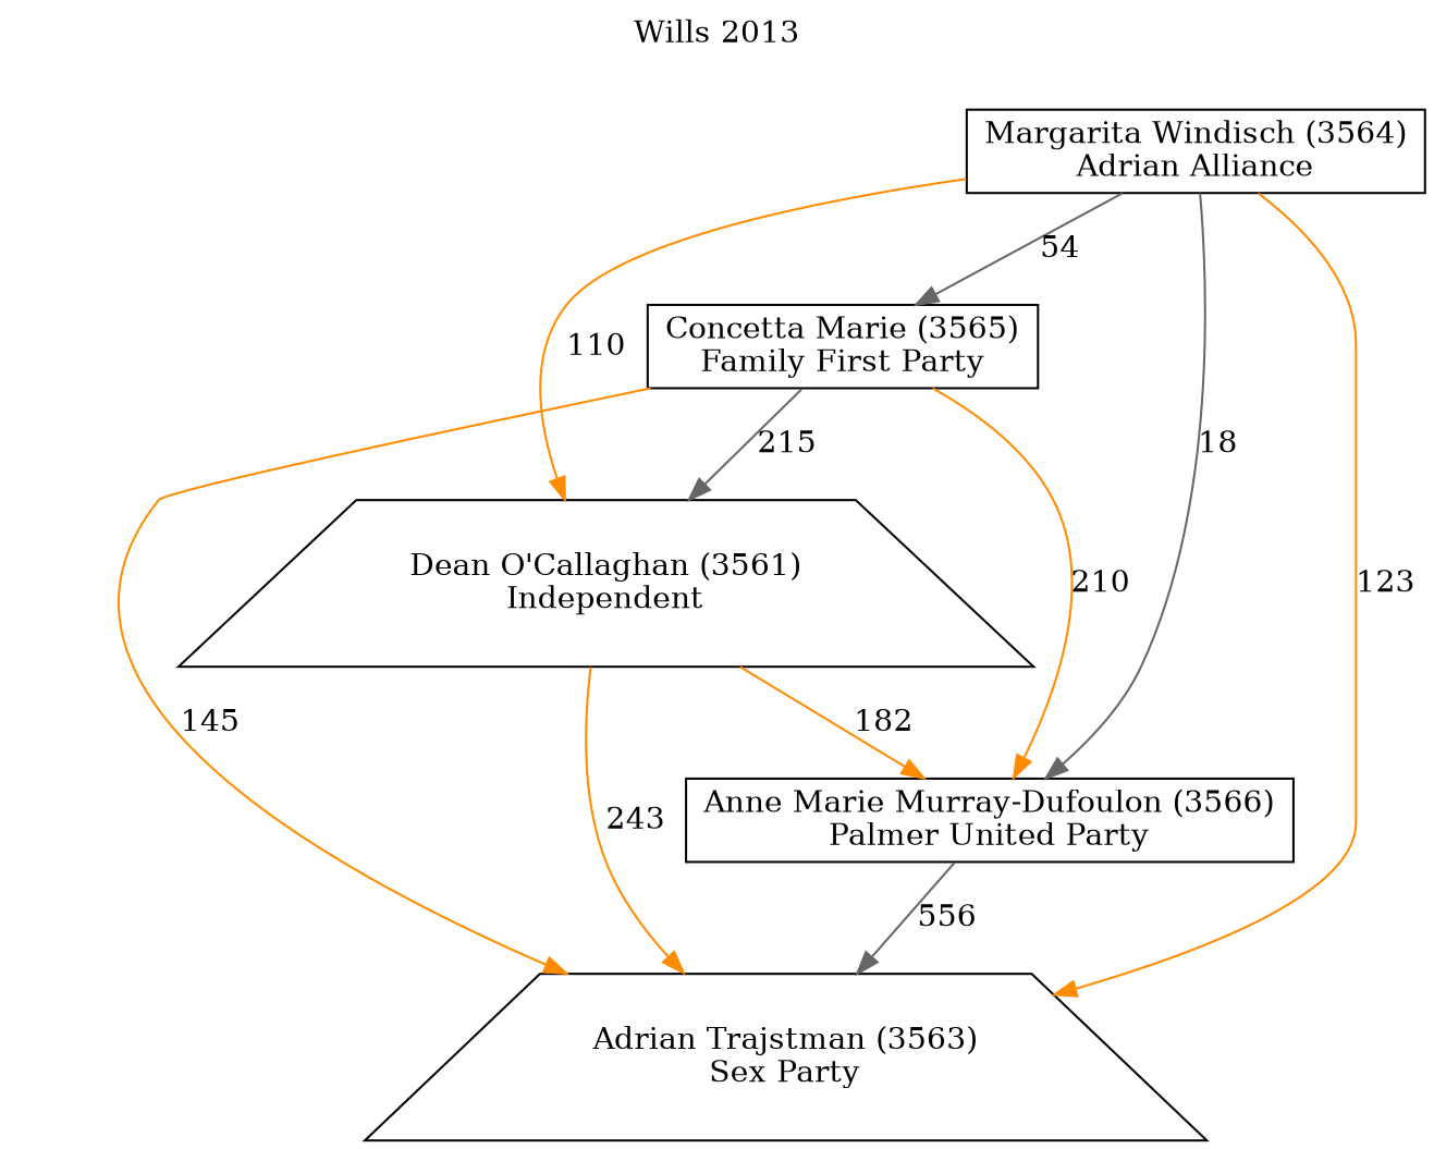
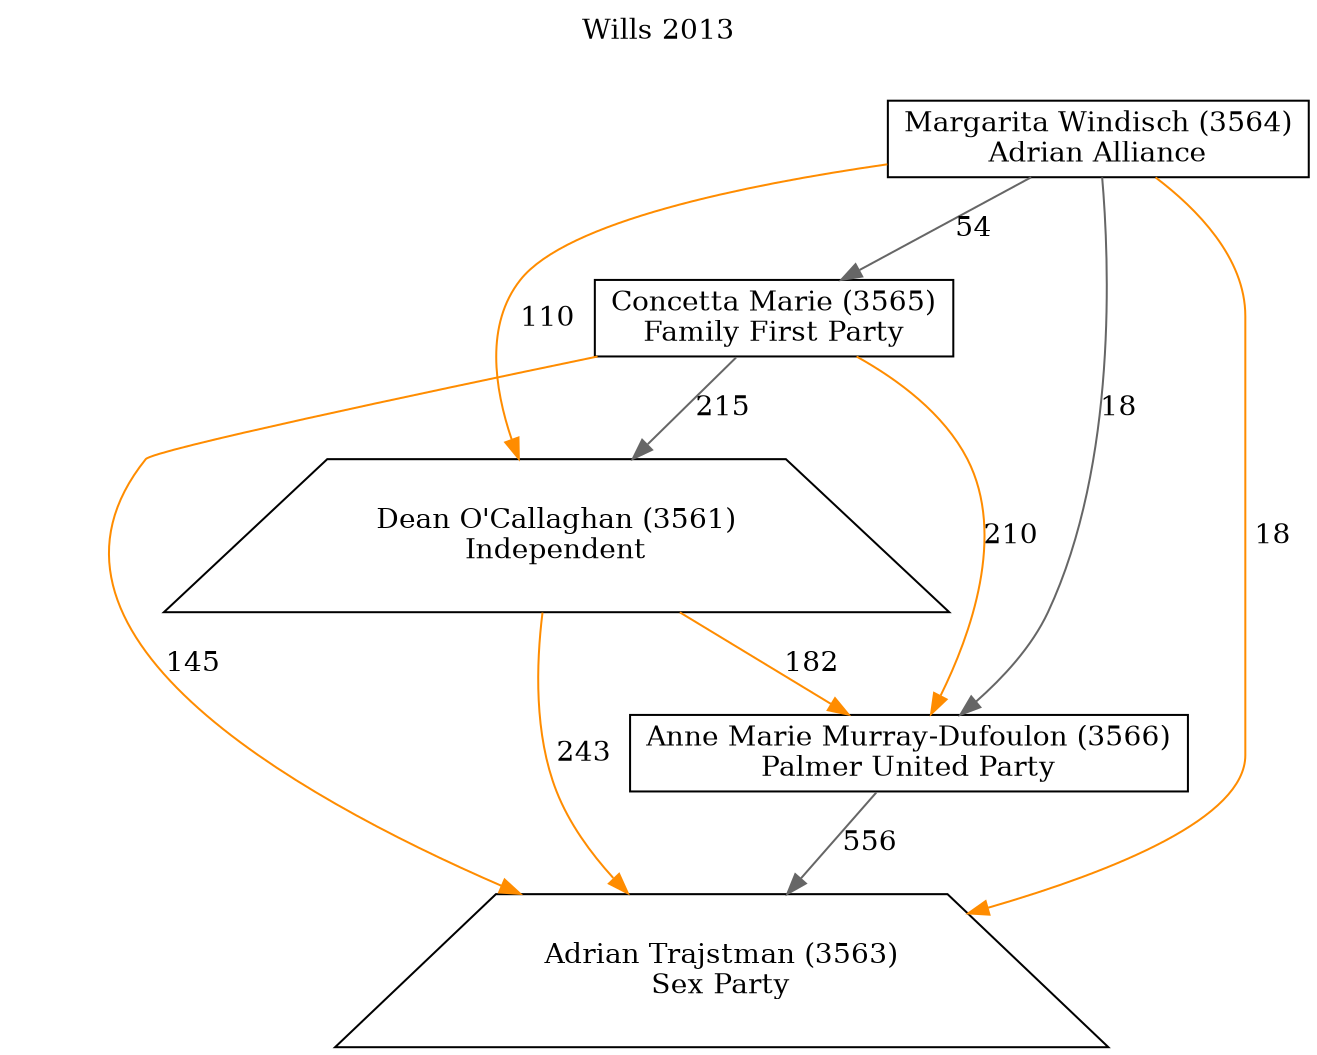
  digraph {
    label="Wills 2013"
    labelloc=t
    mclimit=10
    node [shape=box]
    edge [color=darkorange]
    n1 [label="Adrian Trajstman (3563)\nSex Party" shape=trapezium]
    n2 [label="Anne Marie Murray-Dufoulon (3566)\nPalmer United Party"]
    n3 [label="Dean O'Callaghan (3561)\nIndependent" shape=trapezium]
    n4 [label="Concetta Marie (3565)\nFamily First Party"]
    n5 [label="Margarita Windisch (3564)\nAdrian Alliance"]
    n2 -> n1 [color=gray40 label=556]
    n3 -> n1 [label=243]
    n3 -> n2 [label=182]
    n4 -> n1 [label=145]
    n4 -> n2 [label=210]
    n4 -> n3 [color=gray40 label=215]
-   n5 -> n1 [label=123]
+   n5 -> n1 [label=18]
    n5 -> n2 [color=gray40 label=18]
    n5 -> n3 [label=110]
    n5 -> n4 [color=gray40 label=54]
  }
